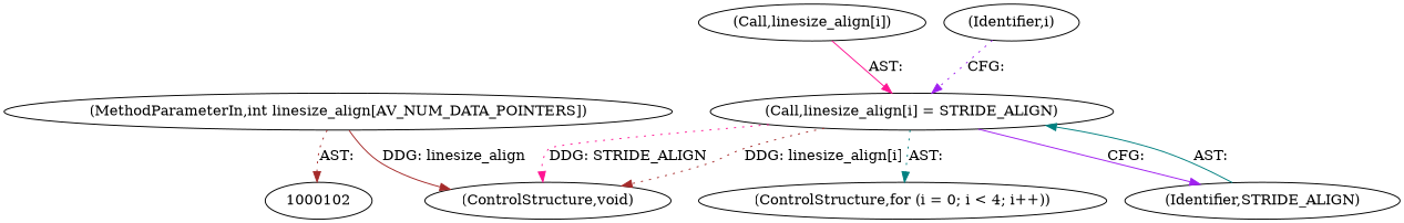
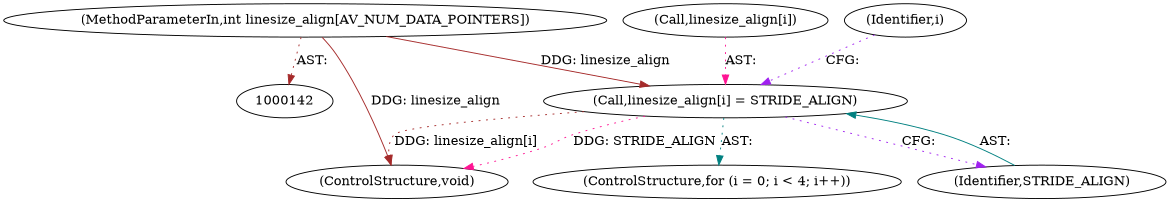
  digraph {
    edge [color=brown style=dotted]
    n1 [label="(MethodParameterIn,int linesize_align[AV_NUM_DATA_POINTERS])"]
    n2 [label="(Call,linesize_align[i] = STRIDE_ALIGN)"]
    n3 [label="(ControlStructure,void)"]
-   1000102
+   1000102 [label=1000142]
    n5 [label="(ControlStructure,for (i = 0; i < 4; i++))"]
    n6 [label="(Identifier,STRIDE_ALIGN)"]
    n7 [label="(Call,linesize_align[i])"]
    n8 [label="(Identifier,i)"]
+   n1 -> n2 [label="DDG: linesize_align" style=solid]
    n1 -> n3 [label="DDG: linesize_align" style=solid]
    n1 -> 1000102 [label="AST: "]
    n2 -> n3 [color=deeppink label="DDG: STRIDE_ALIGN"]
    n2 -> n3 [label="DDG: linesize_align[i]"]
    n2 -> n5 [color=teal label="AST: "]
-   n2 -> n6 [color=purple label="CFG: " style=solid]
+   n2 -> n6 [color=purple label="CFG: "]
    n6 -> n2 [color=teal label="AST: " style=solid]
-   n7 -> n2 [color=deeppink label="AST: " style=solid]
+   n7 -> n2 [color=deeppink label="AST: "]
    n8 -> n2 [color=purple label="CFG: "]
  }
